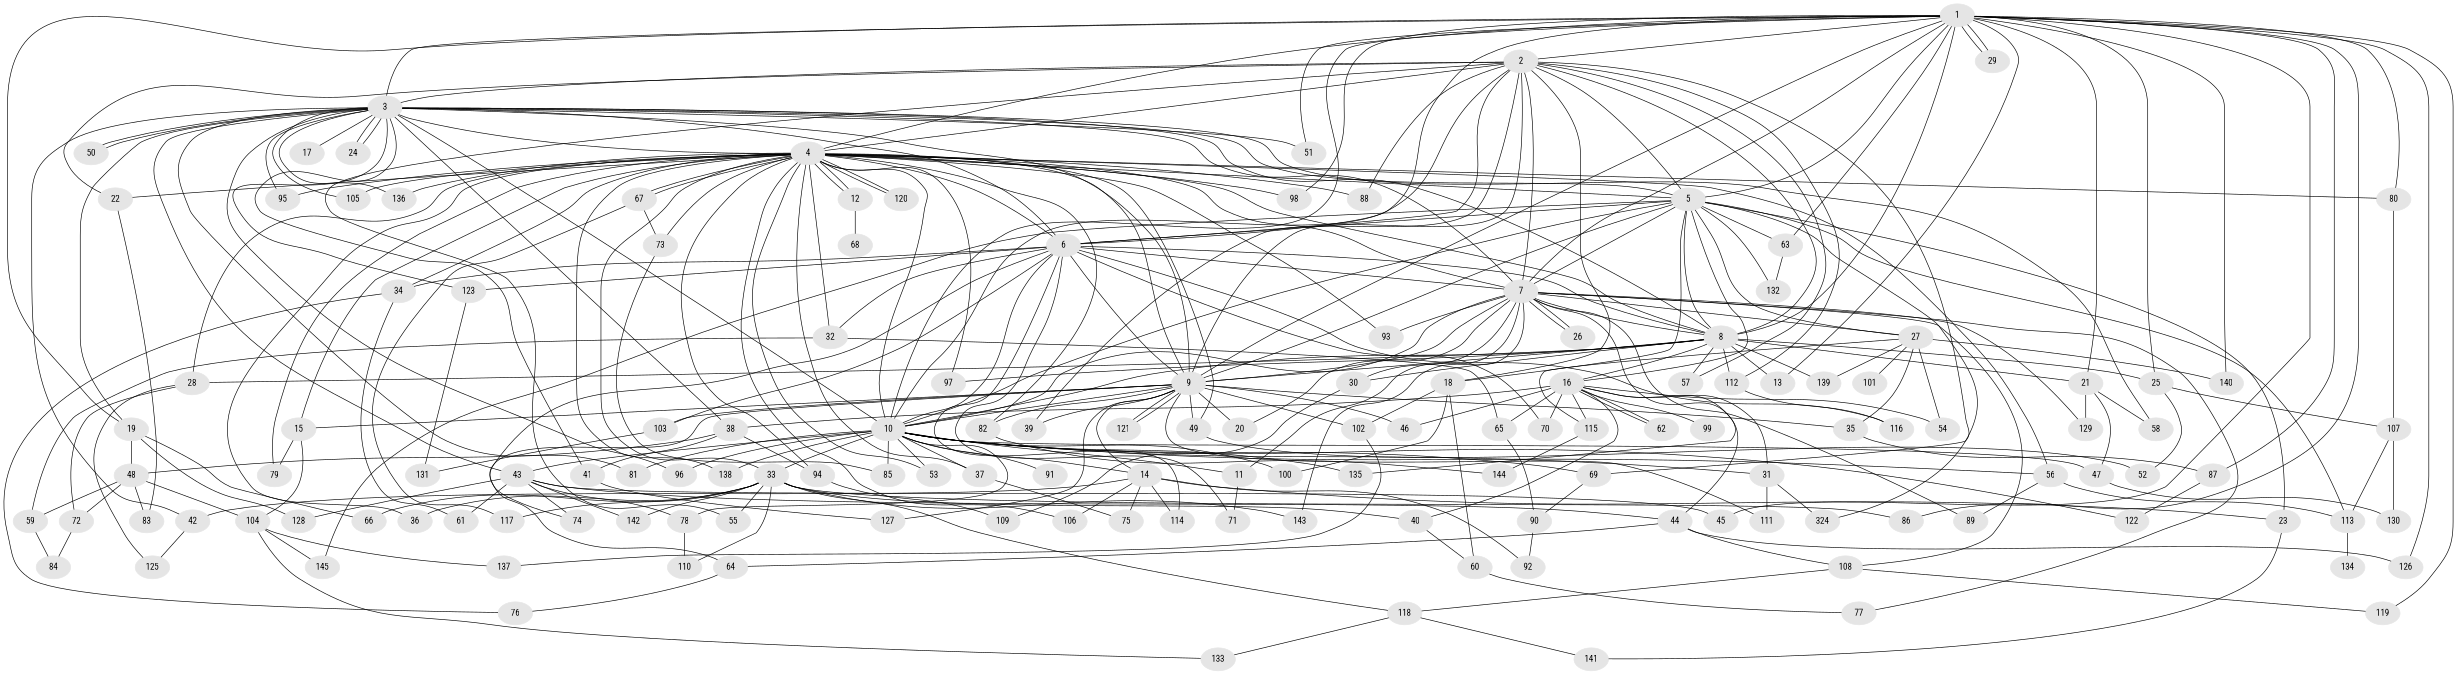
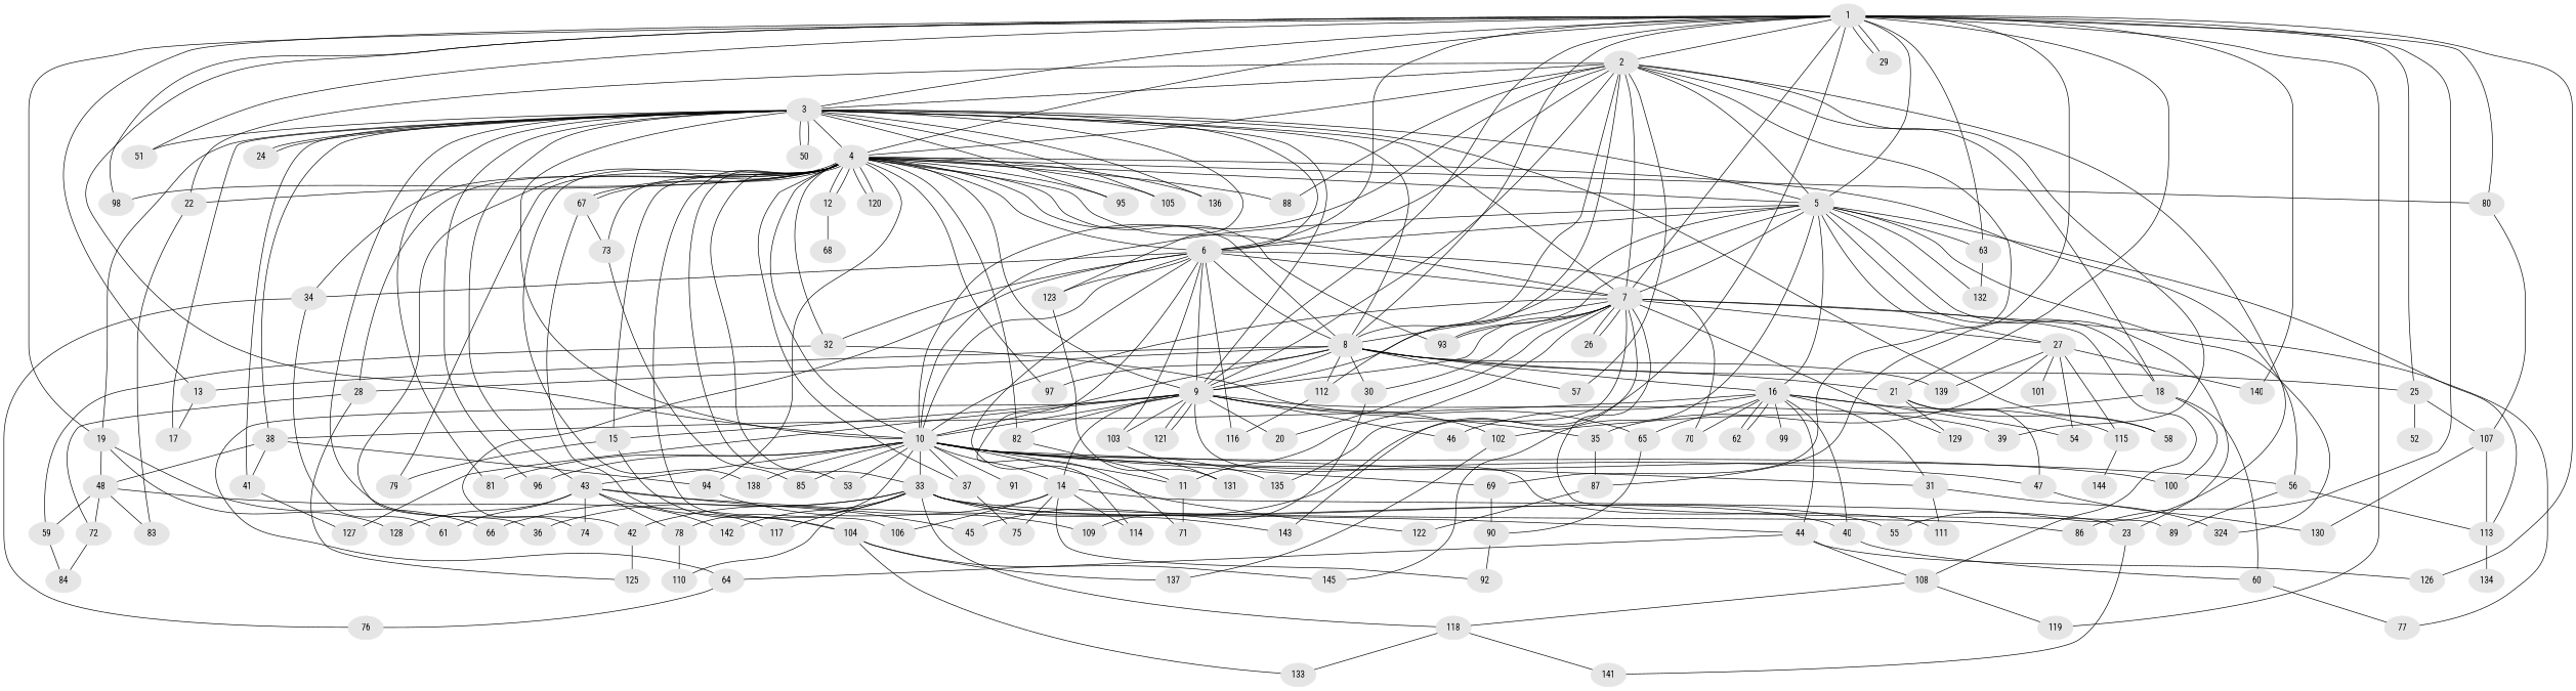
  graph {
    fontname="Roboto Condensed"
    node [color=gray90 fontname="Roboto Condensed" style=filled]
    edge [fontname="Roboto Condensed"]
    1
    2
    3
    4
    5
    6
    7
    8
    9
    10
    13
    19
    21
    25
    29
    45
    51
    63
    80
    86
    87
    98
    119
    126
    140
    18
    22
    39
    55
    57
    69
    88
    112
    17
    24
    38
    41
    42
    43
    50
    58
    81
    95
    96
    105
    123
    136
    12
    15
    28
    32
    33
    34
    36
    37
-   49
    53
    56
    67
    73
    79
    82
    93
    94
    97
    106
    120
    138
    16
    23
    27
    113
    n73 [label=324]
    132
    145
    70
    71
    74
    103
    114
    116
    11
    20
    26
    30
    77
    89
    108
    129
    135
    143
    139
    14
    35
    46
    64
    102
    111
    121
    127
    91
    31
    47
    78
    85
    100
    122
    48
    66
    128
    52
    107
    60
    83
    90
    125
    44
    142
    61
    131
    68
    104
    72
    65
    59
    40
    110
    117
    118
    76
    75
    144
    109
    54
    62
    99
    115
    141
    101
    134
    92
    137
    130
    133
    84
    1 -- 2
    1 -- 3
    1 -- 4
    1 -- 5
    1 -- 6
    1 -- 7
    1 -- 8
    1 -- 9
    1 -- 10
    1 -- 13
    1 -- 19
    1 -- 21
    1 -- 25
    1 -- 29
    1 -- 29
    1 -- 45
    1 -- 51
    1 -- 63
    1 -- 80
    1 -- 86
    1 -- 87
    1 -- 98
    1 -- 119
    1 -- 126
    1 -- 140
    2 -- 3
    2 -- 4
    2 -- 5
    2 -- 6
    2 -- 7
    2 -- 8
    2 -- 9
    2 -- 10
    2 -- 18
    2 -- 22
    2 -- 39
    2 -- 55
    2 -- 57
    2 -- 69
    2 -- 88
    2 -- 112
    3 -- 4
    3 -- 5
    3 -- 6
    3 -- 7
    3 -- 8
    3 -- 9
    3 -- 10
    3 -- 19
    3 -- 51
    3 -- 17
    3 -- 24
    3 -- 24
    3 -- 38
    3 -- 41
    3 -- 42
    3 -- 43
    3 -- 50
    3 -- 50
    3 -- 58
    3 -- 81
    3 -- 95
    3 -- 96
    3 -- 105
    3 -- 123
    3 -- 136
    4 -- 5
    4 -- 6
    4 -- 7
    4 -- 8
    4 -- 9
    4 -- 10
    4 -- 80
    4 -- 98
    4 -- 22
    4 -- 88
    4 -- 95
    4 -- 105
    4 -- 136
    4 -- 12
    4 -- 12
    4 -- 15
    4 -- 28
    4 -- 32
    4 -- 33
    4 -- 34
    4 -- 36
    4 -- 37
-   4 -- 49
    4 -- 53
    4 -- 56
    4 -- 67
    4 -- 67
    4 -- 73
    4 -- 79
    4 -- 82
    4 -- 93
    4 -- 94
    4 -- 97
    4 -- 106
    4 -- 120
    4 -- 120
    4 -- 138
    5 -- 6
    5 -- 7
-   5 -- 8
+   5 -- 93
    5 -- 9
    5 -- 10
    5 -- 63
    5 -- 18
    5 -- 16
    5 -- 23
    5 -- 27
    5 -- 113
    5 -- n73
    5 -- 132
    5 -- 145
    6 -- 7
    6 -- 8
    6 -- 9
    6 -- 10
    6 -- 123
    6 -- 32
    6 -- 34
    6 -- 70
    6 -- 71
    6 -- 74
    6 -- 103
    6 -- 114
    6 -- 116
    7 -- 8
    7 -- 9
    7 -- 10
    7 -- 93
    7 -- 27
    7 -- 11
    7 -- 20
    7 -- 26
    7 -- 26
    7 -- 30
    7 -- 77
    7 -- 89
    7 -- 108
    7 -- 129
    7 -- 135
    7 -- 143
    8 -- 9
    8 -- 10
    8 -- 13
    8 -- 21
    8 -- 25
    8 -- 57
    8 -- 112
    8 -- 28
    8 -- 97
    8 -- 16
    8 -- 30
    8 -- 139
    9 -- 10
    9 -- 39
    9 -- 15
-   9 -- 49
    9 -- 82
    9 -- 103
    9 -- 20
    9 -- 14
    9 -- 35
    9 -- 46
    9 -- 64
    9 -- 102
    9 -- 111
    9 -- 121
    9 -- 121
    9 -- 127
    10 -- 69
    10 -- 43
    10 -- 81
    10 -- 96
    10 -- 33
    10 -- 37
    10 -- 53
    10 -- 56
    10 -- 138
    10 -- 11
    10 -- 135
    10 -- 14
    10 -- 91
    10 -- 31
    10 -- 47
    10 -- 78
    10 -- 85
    10 -- 100
    10 -- 122
+   13 -- 17
    19 -- 48
    19 -- 66
    19 -- 128
    21 -- 58
    21 -- 129
    21 -- 47
    25 -- 52
    25 -- 107
    63 -- 132
    80 -- 107
    87 -- 122
    18 -- 102
    18 -- 100
    18 -- 60
    22 -- 83
    69 -- 90
    112 -- 116
    38 -- 41
    38 -- 94
    38 -- 48
    41 -- 127
    42 -- 125
    43 -- 45
    43 -- 74
    43 -- 78
    43 -- 128
    43 -- 44
    43 -- 142
    43 -- 61
    123 -- 131
    12 -- 68
    15 -- 79
    15 -- 104
    28 -- 125
    28 -- 72
    32 -- 65
    32 -- 59
    33 -- 86
    33 -- 55
    33 -- 36
    33 -- 143
    33 -- 66
    33 -- 142
    33 -- 40
    33 -- 110
    33 -- 117
    33 -- 118
    34 -- 61
    34 -- 76
    37 -- 75
-   49 -- 52
    56 -- 113
    56 -- 89
    67 -- 73
    67 -- 117
    73 -- 85
-   82 -- 144
+   82 -- 11
    94 -- 109
    16 -- 38
    16 -- 70
    16 -- 46
    16 -- 31
    16 -- 44
    16 -- 65
    16 -- 40
    16 -- 54
    16 -- 62
    16 -- 62
    16 -- 99
    16 -- 115
    23 -- 141
    27 -- 140
    27 -- 139
    27 -- 35
    27 -- 54
    27 -- 115
    27 -- 101
    113 -- 134
    103 -- 131
    11 -- 71
    30 -- 109
    108 -- 119
    108 -- 118
    14 -- 42
    14 -- 106
    14 -- 23
    14 -- 114
    14 -- 75
    14 -- 92
    35 -- 87
    64 -- 76
    102 -- 137
    31 -- n73
    31 -- 111
    47 -- 130
    78 -- 110
    48 -- 83
    48 -- 104
    48 -- 72
    48 -- 59
    107 -- 113
    107 -- 130
    60 -- 77
    90 -- 92
    44 -- 126
    44 -- 108
    44 -- 64
    104 -- 145
    104 -- 137
    104 -- 133
    72 -- 84
    65 -- 90
    59 -- 84
    40 -- 60
    118 -- 141
    118 -- 133
    115 -- 144
  }
